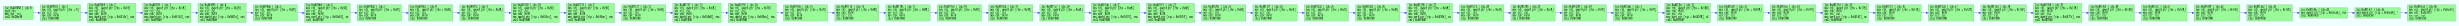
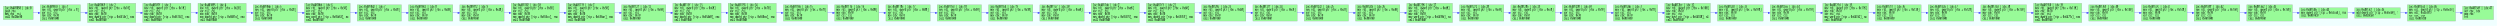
  digraph {
    bgcolor=azure
    fontname=Courier
    fontsize=8
    splines=ortho
    rankdir=LR
    node [color="#7f7f7f" fillcolor=palegreen fontname=Courier shape=box style=filled]
    edge [arrowhead=normal color=blue]
    n1 [label="loc:0x401050 | idx:0\lpush rbx\lmov rbx, rsi\lcall 0x43be90\l"]
    n2 [label="loc:0x401059 | idx:1\lmov rdi, qword ptr [rbx + 8]\lxor esi, esi\lmov edx, 0x10\lcall 0x401040\l"]
    n3 [label="loc:0x401069 | idx:2\lmov rdi, qword ptr [rbx + 0x10]\lxor esi, esi\lmov edx, 0x10\lmov dword ptr [rip + 0x6614e], eax\lcall 0x401040\l"]
    n4 [label="loc:0x40107f | idx:3\lmov rdi, qword ptr [rbx + 0x18]\lxor esi, esi\lmov edx, 0x10\lmov dword ptr [rip + 0x66134], eax\lcall 0x401040\l"]
    n5 [label="loc:0x401095 | idx:4\lmov rdi, qword ptr [rbx + 0x20]\lxor esi, esi\lmov edx, 0x10\lmov dword ptr [rip + 0x6601a], eax\lcall 0x401040\l"]
    n6 [label="loc:0x4010ab | idx:5\lmov rdi, qword ptr [rbx + 0x28]\lxor esi, esi\lmov edx, 0x10\lcall 0x401040\l"]
    n7 [label="loc:0x4010bb | idx:6\lmov rdi, qword ptr [rbx + 0x30]\lxor esi, esi\lmov edx, 0x10\lmov word ptr [rip + 0x65d63], ax\lcall 0x401040\l"]
    n8 [label="loc:0x4010d2 | idx:7\lmov rdi, qword ptr [rbx + 0x38]\lxor esi, esi\lmov edx, 0x10\lcall 0x401040\l"]
    n9 [label="loc:0x4010e2 | idx:8\lmov rdi, qword ptr [rbx + 0x40]\lxor esi, esi\lmov edx, 0x10\lcall 0x401040\l"]
    n10 [label="loc:0x4010f2 | idx:9\lmov rdi, qword ptr [rbx + 0x48]\lxor esi, esi\lmov edx, 0x10\lcall 0x401040\l"]
    n11 [label="loc:0x401102 | idx:10\lmov rdi, qword ptr [rbx + 0x50]\lxor esi, esi\lmov edx, 0x10\lmov qword ptr [rip + 0x656cc], rax\lcall 0x401040\l"]
    n12 [label="loc:0x401119 | idx:11\lmov rdi, qword ptr [rbx + 0x58]\lxor esi, esi\lmov edx, 0x10\lmov dword ptr [rip + 0x656ae], eax\lcall 0x401040\l"]
    n13 [label="loc:0x40112f | idx:12\lmov rdi, qword ptr [rbx + 0x60]\lxor esi, esi\lmov edx, 0x10\lcall 0x401040\l"]
    n14 [label="loc:0x40113f | idx:13\lmov rdi, qword ptr [rbx + 0x68]\lxor esi, esi\lmov edx, 0x10\lmov dword ptr [rip + 0x654d0], eax\lcall 0x401040\l"]
    n15 [label="loc:0x401155 | idx:14\lmov rdi, qword ptr [rbx + 0x70]\lxor esi, esi\lmov edx, 0x10\lmov dword ptr [rip + 0x660ca], eax\lcall 0x401040\l"]
    n16 [label="loc:0x40116b | idx:15\lmov rdi, qword ptr [rbx + 0x78]\lxor esi, esi\lmov edx, 0x10\lcall 0x401040\l"]
    n17 [label="loc:0x40117b | idx:16\lmov rdi, qword ptr [rbx + 0x80]\lmov edx, 0x10\lxor esi, esi\lcall 0x401040\l"]
    n18 [label="loc:0x40118e | idx:17\lmov rdi, qword ptr [rbx + 0x88]\lxor esi, esi\lmov edx, 0x10\lcall 0x401040\l"]
    n19 [label="loc:0x4011a1 | idx:18\lmov rdi, qword ptr [rbx + 0x90]\lxor esi, esi\lmov edx, 0x10\lcall 0x401040\l"]
    n20 [label="loc:0x4011b4 | idx:19\lmov rdi, qword ptr [rbx + 0x98]\lxor esi, esi\lmov edx, 0x10\lcall 0x401040\l"]
    n21 [label="loc:0x4011c7 | idx:20\lmov rdi, qword ptr [rbx + 0xa0]\lxor esi, esi\lmov edx, 0x10\lcall 0x401040\l"]
    n22 [label="loc:0x4011da | idx:21\lmov rdi, qword ptr [rbx + 0xa8]\lxor esi, esi\lmov edx, 0x10\lmov dword ptr [rip + 0x65376], eax\lcall 0x401040\l"]
    n23 [label="loc:0x4011f3 | idx:22\lmov rdi, qword ptr [rbx + 0xb0]\lxor esi, esi\lmov edx, 0x10\lmov dword ptr [rip + 0x65359], eax\lcall 0x401040\l"]
    n24 [label="loc:0x40120c | idx:23\lmov rdi, qword ptr [rbx + 0xb8]\lxor esi, esi\lmov edx, 0x10\lcall 0x401040\l"]
    n25 [label="loc:0x40121f | idx:24\lmov rdi, qword ptr [rbx + 0xc0]\lxor esi, esi\lmov edx, 0x10\lcall 0x401040\l"]
    n26 [label="loc:0x401232 | idx:25\lmov rdi, qword ptr [rbx + 0xc8]\lxor esi, esi\lmov edx, 0x10\lcall 0x401040\l"]
    n27 [label="loc:0x401245 | idx:26\lmov rdi, qword ptr [rbx + 0xd0]\lxor esi, esi\lmov edx, 0x10\lcall 0x401040\l"]
    n28 [label="loc:0x401258 | idx:27\lmov rdi, qword ptr [rbx + 0xd8]\lxor esi, esi\lmov edx, 0x10\lmov word ptr [rip + 0x6499b], ax\lcall 0x401040\l"]
    n29 [label="loc:0x401272 | idx:28\lmov rdi, qword ptr [rbx + 0xe0]\lxor esi, esi\lmov edx, 0x10\lcall 0x401040\l"]
    n30 [label="loc:0x401285 | idx:29\lmov rdi, qword ptr [rbx + 0xe8]\lxor esi, esi\lmov edx, 0x10\lcall 0x401040\l"]
    n31 [label="loc:0x401298 | idx:30\lmov rdi, qword ptr [rbx + 0xf0]\lxor esi, esi\lmov edx, 0x10\lcall 0x401040\l"]
    n32 [label="loc:0x4012ab | idx:31\lmov rdi, qword ptr [rbx + 0xf8]\lxor esi, esi\lmov edx, 0x10\lcall 0x401040\l"]
    n33 [label="loc:0x4012be | idx:32\lmov rdi, qword ptr [rbx + 0x100]\lmov edx, 0x10\lxor esi, esi\lmov byte ptr [rip + 0x64928], al\lcall 0x401040\l"]
    n34 [label="loc:0x4012d7 | idx:33\lmov rdi, qword ptr [rbx + 0x108]\lmov edx, 0x10\lxor esi, esi\lcall 0x401040\l"]
    n35 [label="loc:0x4012ea | idx:34\lmov rdi, qword ptr [rbx + 0x110]\lmov edx, 0x10\lxor esi, esi\lcall 0x401040\l"]
    n36 [label="loc:0x4012fd | idx:35\lmov rdi, qword ptr [rbx + 0x118]\lmov edx, 0x10\lxor esi, esi\lmov word ptr [rip + 0x647d2], ax\lcall 0x401040\l"]
    n37 [label="loc:0x401317 | idx:36\lmov rdi, qword ptr [rbx + 0x120]\lmov edx, 0x10\lxor esi, esi\lcall 0x401040\l"]
    n38 [label="loc:0x40132a | idx:37\lmov rdi, qword ptr [rbx + 0x128]\lmov edx, 0x10\lxor esi, esi\lcall 0x401040\l"]
    n39 [label="loc:0x40133d | idx:38\lmov rdi, qword ptr [rbx + 0x130]\lmov edx, 0x10\lxor esi, esi\lcall 0x401040\l"]
    n40 [label="loc:0x401350 | idx:39\lmov rdi, qword ptr [rbx + 0x138]\lmov edx, 0x10\lxor esi, esi\lmov dword ptr [rip + 0x6477c], eax\lcall 0x401040\l"]
    n41 [label="loc:0x401369 | idx:40\lmov rdi, qword ptr [rbx + 0x140]\lmov edx, 0x10\lxor esi, esi\lcall 0x401040\l"]
    n42 [label="loc:0x40137c | idx:41\lmov rdi, qword ptr [rbx + 0x148]\lmov edx, 0x10\lxor esi, esi\lcall 0x401040\l"]
    n43 [label="loc:0x40138f | idx:42\lmov rdi, qword ptr [rbx + 0x150]\lmov edx, 0x10\lxor esi, esi\lcall 0x401040\l"]
    n44 [label="loc:0x4013a2 | idx:43\lmov rdi, qword ptr [rbx + 0x158]\lmov edx, 0x10\lxor esi, esi\lcall 0x401040\l"]
    n45 [label="loc:0x4013b5 | idx:44\lmov qword ptr [rip + 0x63ca4], rax\lcall 0x4014e0\l"]
    n46 [label="loc:0x4013c1 | idx:45\ladd dword ptr [rip + 0x65eb0], 1\lcall 0x43bea0\l"]
    n47 [label="loc:0x4013cd | idx:46\lmov esi, dword ptr [rip + 0x65eb1]\lmov edi, 0x43c019\lxor eax, eax\lcall 0x401030\l"]
+   n48 [label="loc:0x4013df | idx:47\lxor eax, eax\lpop rbx\lret \l"]
    n1 -> n2
    n2 -> n3
    n3 -> n4
    n4 -> n5
    n5 -> n6
    n6 -> n7
    n7 -> n8
    n8 -> n9
    n9 -> n10
    n10 -> n11
    n11 -> n12
    n12 -> n13
    n13 -> n14
    n14 -> n15
    n15 -> n16
    n16 -> n17
    n17 -> n18
    n18 -> n19
    n19 -> n20
    n20 -> n21
    n21 -> n22
    n22 -> n23
    n23 -> n24
    n24 -> n25
    n25 -> n26
    n26 -> n27
    n27 -> n28
    n28 -> n29
    n29 -> n30
    n30 -> n31
    n31 -> n32
    n32 -> n33
    n33 -> n34
    n34 -> n35
    n35 -> n36
    n36 -> n37
    n37 -> n38
    n38 -> n39
    n39 -> n40
    n40 -> n41
    n41 -> n42
    n42 -> n43
    n43 -> n44
    n44 -> n45
    n45 -> n46
    n46 -> n47
+   n47 -> n48
  }
